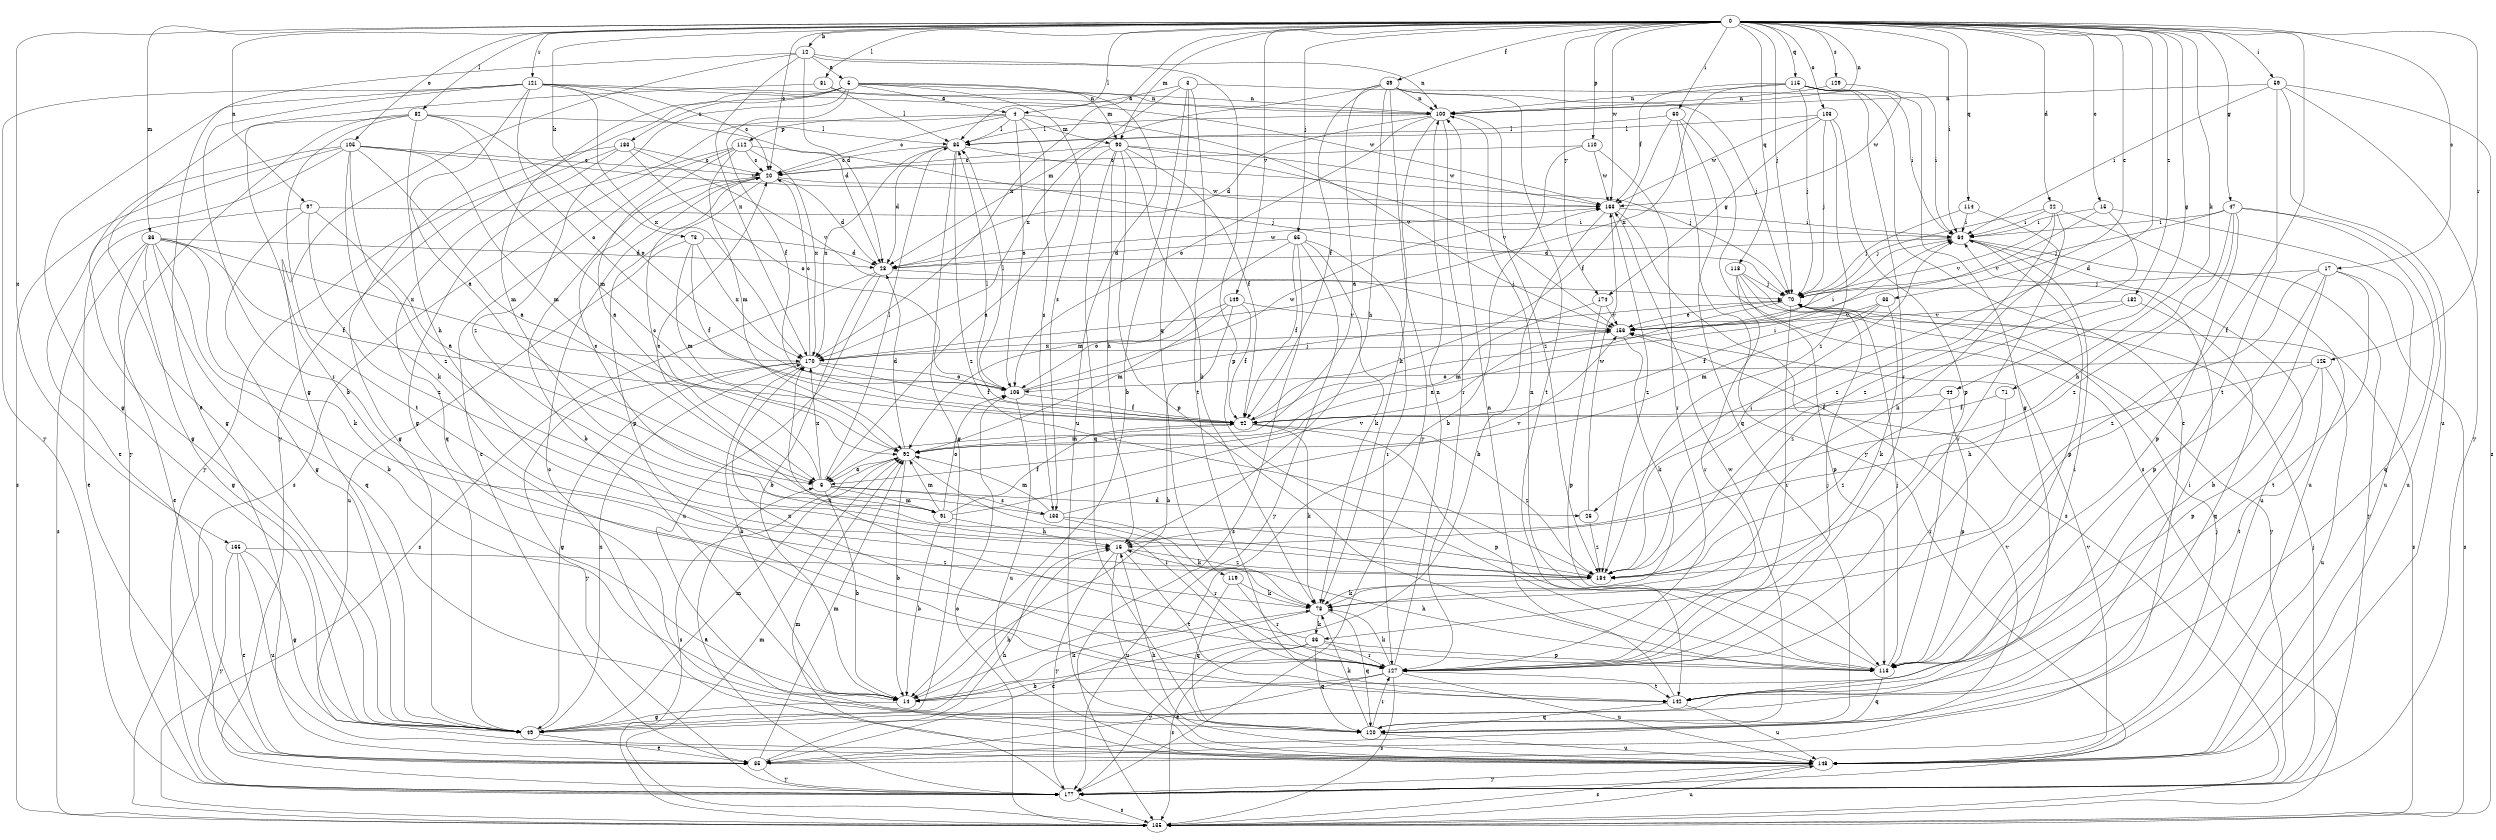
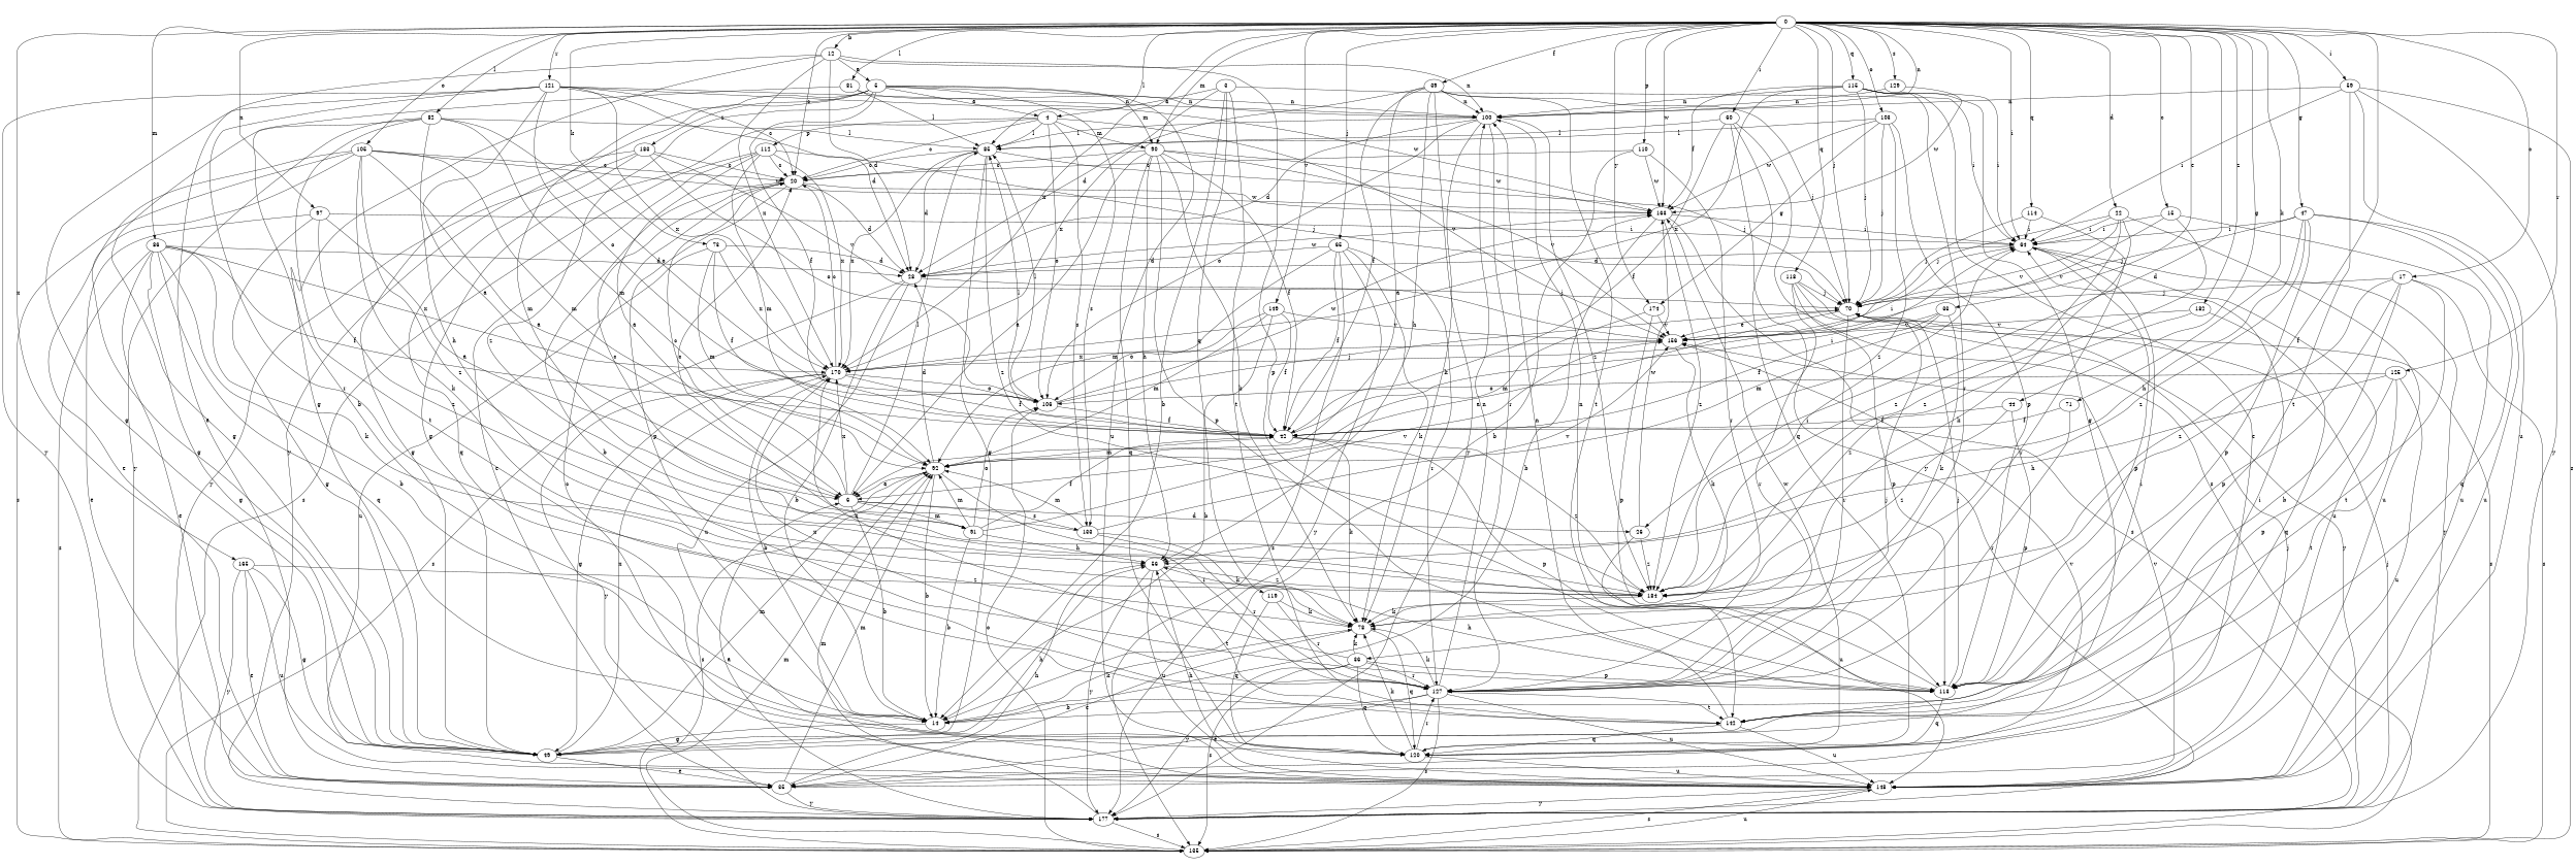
  strict digraph {
    0
    12
    15
    17
    20
    22
    26
    33
    36
    39
    44
    47
    59
    60
    64
    65
    70
    71
    73
    81
    82
    85
    86
    90
    97
    100
    103
    105
    110
    114
    115
    118
    121
    125
    129
    149
    163
    165
    170
    174
    182
    49
    5
    28
    35
    113
    156
    148
    184
    14
    142
    135
    78
    42
    92
    177
    120
    127
    6
-   56 [label=16]
+   56
    106
    3
    4
    119
    112
    133
    91
    183
    0 -> 12 [label=b]
    0 -> 15 [label=c]
    0 -> 17 [label=c]
    0 -> 20 [label=c]
    0 -> 22 [label=d]
    0 -> 26 [label=d]
    0 -> 33 [label=e]
    0 -> 36 [label=f]
    0 -> 39 [label=f]
    0 -> 44 [label=g]
    0 -> 47 [label=g]
    0 -> 59 [label=i]
    0 -> 60 [label=i]
    0 -> 64 [label=i]
    0 -> 65 [label=j]
    0 -> 70 [label=j]
    0 -> 71 [label=k]
    0 -> 73 [label=k]
    0 -> 81 [label=l]
    0 -> 82 [label=l]
    0 -> 85 [label=l]
    0 -> 86 [label=m]
    0 -> 90 [label=m]
    0 -> 97 [label=n]
    0 -> 100 [label=n]
    0 -> 103 [label=o]
    0 -> 105 [label=o]
    0 -> 110 [label=p]
    0 -> 114 [label=q]
    0 -> 115 [label=q]
    0 -> 118 [label=q]
    0 -> 121 [label=r]
    0 -> 125 [label=r]
    0 -> 129 [label=s]
    0 -> 149 [label=v]
    0 -> 163 [label=w]
    0 -> 165 [label=x]
    0 -> 170 [label=x]
    0 -> 174 [label=y]
    0 -> 182 [label=z]
    12 -> 100 [label=n]
    12 -> 170 [label=x]
    12 -> 49 [label=g]
    12 -> 5 [label=a]
    12 -> 28 [label=d]
    12 -> 35 [label=e]
    12 -> 113 [label=p]
    15 -> 64 [label=i]
    15 -> 156 [label=v]
    15 -> 148 [label=u]
    15 -> 184 [label=z]
    17 -> 70 [label=j]
    17 -> 113 [label=p]
    17 -> 184 [label=z]
    17 -> 14 [label=b]
    17 -> 142 [label=t]
    17 -> 135 [label=s]
    20 -> 163 [label=w]
    20 -> 28 [label=d]
    20 -> 113 [label=p]
    20 -> 14 [label=b]
    22 -> 64 [label=i]
    22 -> 70 [label=j]
    22 -> 156 [label=v]
    22 -> 148 [label=u]
    22 -> 184 [label=z]
    22 -> 78 [label=k]
    26 -> 163 [label=w]
    26 -> 184 [label=z]
    33 -> 156 [label=v]
    33 -> 78 [label=k]
    33 -> 42 [label=f]
    33 -> 92 [label=m]
    36 -> 170 [label=x]
    36 -> 113 [label=p]
    36 -> 135 [label=s]
-   78 -> 36 [label=k]
+   36 -> 78 [label=k]
    36 -> 177 [label=y]
    36 -> 120 [label=q]
    36 -> 127 [label=r]
    39 -> 70 [label=j]
    39 -> 100 [label=n]
-   39 -> 28 [label=m]
+   39 -> 28 [label=d]
    39 -> 142 [label=t]
    39 -> 42 [label=f]
    39 -> 177 [label=y]
    39 -> 6 [label=a]
    39 -> 56 [label=h]
    44 -> 113 [label=p]
    44 -> 184 [label=z]
    44 -> 42 [label=f]
    47 -> 64 [label=i]
    47 -> 70 [label=j]
    47 -> 113 [label=p]
    47 -> 148 [label=u]
    47 -> 184 [label=z]
    47 -> 120 [label=q]
    47 -> 56 [label=h]
    59 -> 64 [label=i]
    59 -> 100 [label=n]
    59 -> 148 [label=u]
    59 -> 142 [label=t]
    59 -> 135 [label=s]
    59 -> 177 [label=y]
    60 -> 85 [label=l]
    60 -> 135 [label=s]
    60 -> 42 [label=f]
    60 -> 177 [label=y]
    60 -> 120 [label=q]
    64 -> 28 [label=d]
    64 -> 113 [label=p]
    64 -> 148 [label=u]
    64 -> 177 [label=y]
    65 -> 28 [label=d]
    65 -> 135 [label=s]
    65 -> 78 [label=k]
    65 -> 42 [label=f]
    65 -> 92 [label=m]
    65 -> 177 [label=y]
    65 -> 127 [label=r]
    70 -> 156 [label=e]
    70 -> 127 [label=r]
    70 -> 6 [label=a]
    71 -> 42 [label=f]
    71 -> 127 [label=r]
    73 -> 170 [label=x]
    73 -> 28 [label=d]
    73 -> 148 [label=u]
    73 -> 42 [label=f]
    73 -> 92 [label=m]
    81 -> 85 [label=l]
    81 -> 100 [label=n]
    81 -> 14 [label=b]
    82 -> 85 [label=l]
    82 -> 49 [label=g]
    82 -> 142 [label=t]
    82 -> 92 [label=m]
    82 -> 177 [label=y]
    82 -> 56 [label=h]
    82 -> 106 [label=o]
    85 -> 20 [label=c]
    85 -> 70 [label=j]
    85 -> 170 [label=x]
    85 -> 49 [label=g]
    85 -> 28 [label=d]
    85 -> 184 [label=z]
    86 -> 170 [label=x]
    86 -> 49 [label=g]
    86 -> 28 [label=d]
    86 -> 35 [label=e]
    86 -> 14 [label=b]
    86 -> 135 [label=s]
    86 -> 78 [label=k]
    86 -> 42 [label=f]
    86 -> 120 [label=q]
    90 -> 20 [label=c]
    90 -> 163 [label=w]
    90 -> 113 [label=p]
    90 -> 156 [label=v]
    90 -> 78 [label=k]
    90 -> 42 [label=f]
    90 -> 120 [label=q]
    90 -> 6 [label=a]
    90 -> 56 [label=h]
    97 -> 64 [label=i]
    97 -> 49 [label=g]
    97 -> 35 [label=e]
    97 -> 184 [label=z]
    97 -> 6 [label=a]
    100 -> 85 [label=l]
    100 -> 28 [label=d]
    100 -> 184 [label=z]
    100 -> 78 [label=k]
    100 -> 127 [label=r]
    100 -> 106 [label=o]
    103 -> 70 [label=j]
    103 -> 85 [label=l]
    103 -> 163 [label=w]
    103 -> 174 [label=g]
    103 -> 113 [label=p]
    103 -> 184 [label=z]
    105 -> 20 [label=c]
    105 -> 163 [label=w]
    105 -> 49 [label=g]
    105 -> 35 [label=e]
    105 -> 184 [label=z]
    105 -> 135 [label=s]
    105 -> 78 [label=k]
    105 -> 92 [label=m]
    105 -> 6 [label=a]
    110 -> 20 [label=c]
    110 -> 163 [label=w]
    110 -> 14 [label=b]
    110 -> 127 [label=r]
    114 -> 64 [label=i]
    114 -> 70 [label=j]
    114 -> 127 [label=r]
    115 -> 64 [label=i]
    115 -> 70 [label=j]
    115 -> 100 [label=n]
    115 -> 163 [label=f]
    115 -> 170 [label=x]
    115 -> 49 [label=g]
    115 -> 35 [label=e]
    115 -> 127 [label=r]
    118 -> 70 [label=j]
    118 -> 113 [label=p]
    118 -> 135 [label=s]
    118 -> 177 [label=y]
    118 -> 127 [label=r]
    121 -> 20 [label=c]
    121 -> 100 [label=n]
    121 -> 163 [label=w]
    121 -> 170 [label=x]
    121 -> 49 [label=g]
    121 -> 28 [label=d]
    121 -> 177 [label=y]
    121 -> 127 [label=r]
    121 -> 6 [label=a]
    121 -> 106 [label=o]
    125 -> 113 [label=p]
    125 -> 148 [label=u]
    125 -> 142 [label=t]
    125 -> 56 [label=h]
    125 -> 106 [label=o]
    129 -> 100 [label=n]
    129 -> 163 [label=w]
    149 -> 156 [label=v]
    149 -> 14 [label=b]
    149 -> 42 [label=f]
    149 -> 92 [label=m]
    149 -> 106 [label=o]
    163 -> 64 [label=i]
    163 -> 184 [label=z]
    163 -> 14 [label=b]
    163 -> 135 [label=s]
    165 -> 49 [label=g]
    165 -> 35 [label=e]
    165 -> 148 [label=u]
    165 -> 184 [label=z]
    165 -> 177 [label=y]
    170 -> 20 [label=c]
    170 -> 64 [label=i]
    170 -> 49 [label=g]
    170 -> 14 [label=b]
    170 -> 42 [label=f]
    170 -> 177 [label=y]
    170 -> 106 [label=o]
    174 -> 113 [label=p]
    174 -> 156 [label=v]
    174 -> 92 [label=m]
    182 -> 156 [label=v]
    182 -> 184 [label=z]
    182 -> 120 [label=q]
    49 -> 64 [label=i]
    49 -> 170 [label=x]
    49 -> 35 [label=e]
    49 -> 92 [label=m]
    49 -> 56 [label=h]
    5 -> 90 [label=m]
    5 -> 100 [label=n]
    5 -> 148 [label=u]
    5 -> 184 [label=z]
    5 -> 42 [label=f]
    5 -> 177 [label=y]
    5 -> 4 [label=a]
    5 -> 133 [label=s]
    5 -> 91 [label=m]
    5 -> 183 [label=z]
    28 -> 70 [label=j]
    28 -> 163 [label=w]
    28 -> 148 [label=u]
    28 -> 14 [label=b]
    28 -> 135 [label=s]
    35 -> 70 [label=j]
    35 -> 156 [label=v]
    35 -> 92 [label=m]
    35 -> 177 [label=y]
    35 -> 56 [label=h]
    113 -> 70 [label=j]
    113 -> 100 [label=n]
    113 -> 120 [label=q]
    113 -> 56 [label=h]
    156 -> 170 [label=x]
    156 -> 78 [label=k]
    148 -> 20 [label=c]
    148 -> 156 [label=v]
    148 -> 135 [label=s]
    148 -> 177 [label=y]
    148 -> 56 [label=h]
    184 -> 64 [label=i]
    184 -> 78 [label=k]
    14 -> 49 [label=g]
    14 -> 78 [label=k]
    142 -> 64 [label=i]
    142 -> 100 [label=n]
    142 -> 148 [label=u]
    142 -> 120 [label=q]
    135 -> 148 [label=u]
    135 -> 92 [label=m]
    135 -> 106 [label=o]
    78 -> 35 [label=e]
    78 -> 120 [label=q]
    42 -> 64 [label=i]
    42 -> 85 [label=l]
    42 -> 113 [label=p]
    42 -> 184 [label=z]
    42 -> 78 [label=k]
    42 -> 92 [label=m]
    92 -> 28 [label=d]
    92 -> 14 [label=b]
    92 -> 135 [label=s]
    92 -> 127 [label=r]
    92 -> 6 [label=a]
    177 -> 70 [label=j]
    177 -> 135 [label=s]
    177 -> 92 [label=m]
    177 -> 6 [label=a]
    120 -> 163 [label=w]
    120 -> 148 [label=u]
    120 -> 78 [label=k]
    120 -> 127 [label=r]
    127 -> 70 [label=j]
    127 -> 100 [label=n]
    127 -> 170 [label=x]
    127 -> 35 [label=e]
    127 -> 148 [label=u]
    127 -> 14 [label=b]
    127 -> 142 [label=t]
    127 -> 135 [label=s]
    127 -> 78 [label=k]
    6 -> 20 [label=c]
    6 -> 26 [label=d]
    6 -> 85 [label=l]
    6 -> 170 [label=x]
    6 -> 14 [label=b]
    6 -> 133 [label=s]
    6 -> 91 [label=m]
    56 -> 148 [label=u]
    56 -> 184 [label=z]
    56 -> 142 [label=t]
    56 -> 177 [label=y]
    106 -> 70 [label=j]
    106 -> 85 [label=l]
    106 -> 163 [label=w]
-   106 -> 148 [label=u]
+   26 -> 148 [label=u]
    106 -> 42 [label=f]
    3 -> 64 [label=i]
    3 -> 170 [label=x]
    3 -> 14 [label=b]
    3 -> 142 [label=t]
    3 -> 4 [label=a]
    3 -> 119 [label=q]
    4 -> 20 [label=c]
    4 -> 85 [label=l]
    4 -> 90 [label=m]
    4 -> 49 [label=g]
    4 -> 156 [label=v]
    4 -> 106 [label=o]
    4 -> 112 [label=p]
    4 -> 133 [label=s]
    119 -> 78 [label=k]
    119 -> 120 [label=q]
    119 -> 127 [label=r]
    112 -> 20 [label=c]
    112 -> 70 [label=j]
    112 -> 170 [label=x]
    112 -> 35 [label=e]
    112 -> 135 [label=s]
    112 -> 92 [label=m]
    112 -> 6 [label=a]
    133 -> 20 [label=c]
    133 -> 156 [label=v]
    133 -> 78 [label=k]
    133 -> 92 [label=m]
    133 -> 127 [label=r]
    91 -> 20 [label=c]
    91 -> 156 [label=v]
    91 -> 14 [label=b]
    91 -> 42 [label=f]
    91 -> 92 [label=m]
    91 -> 56 [label=h]
    91 -> 106 [label=o]
    183 -> 20 [label=c]
    183 -> 49 [label=g]
    183 -> 156 [label=v]
    183 -> 177 [label=y]
    183 -> 120 [label=q]
    183 -> 106 [label=o]
  }
